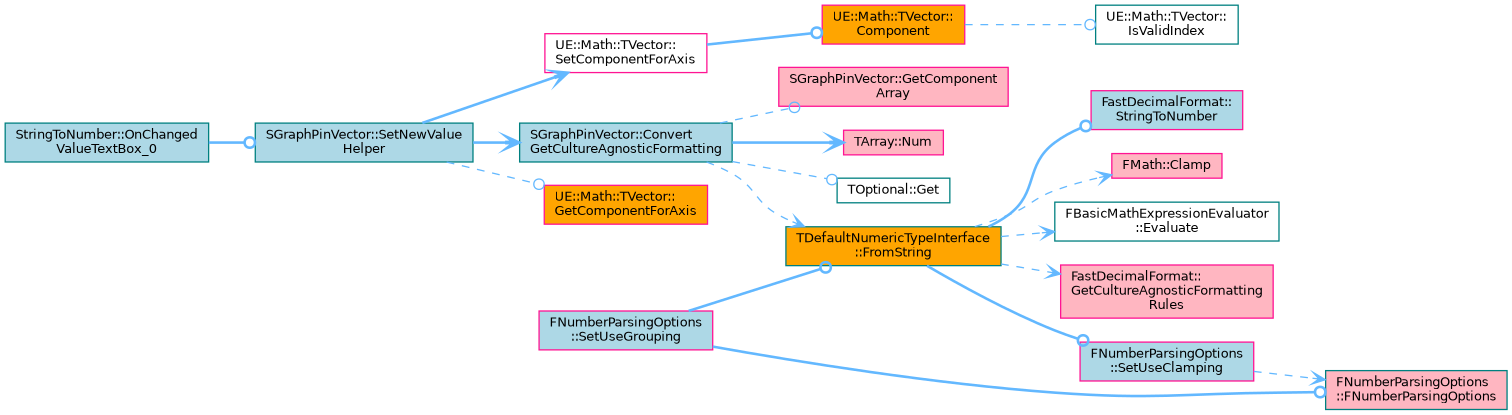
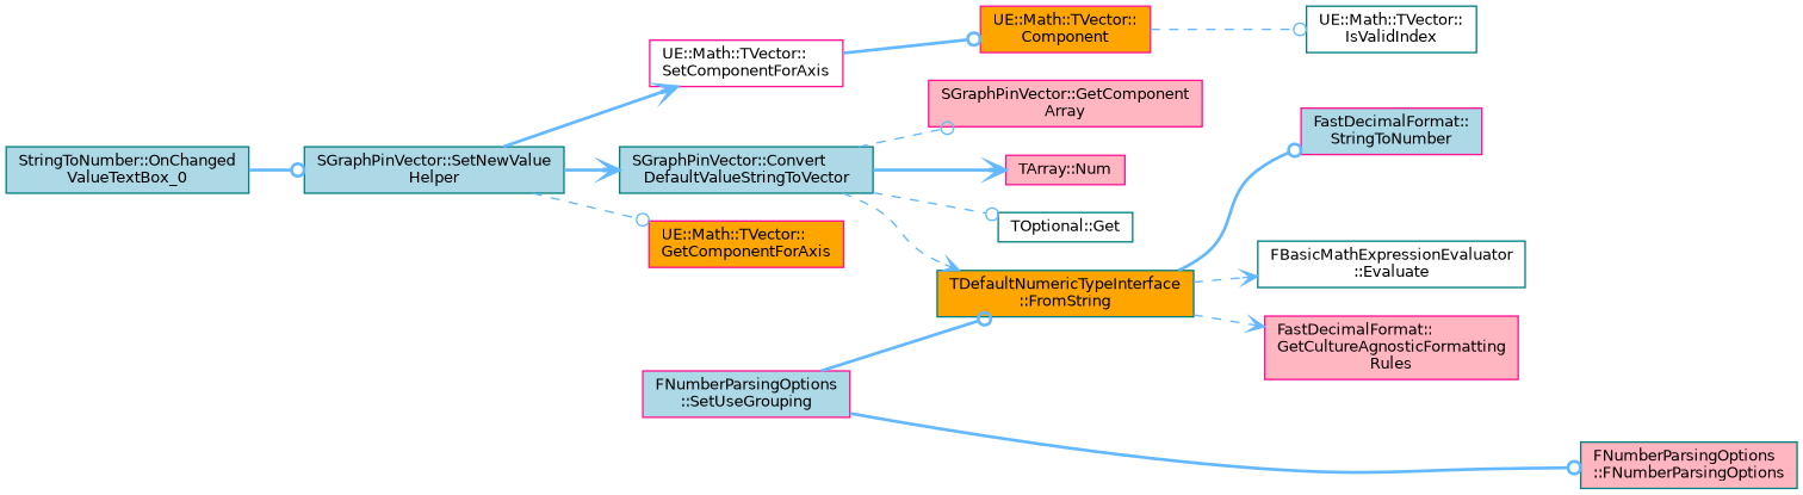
  digraph {
    rankdir=LR
    node [color=deeppink fillcolor=lightblue fontname=Helvetica fontsize=10 shape=box style=filled]
    edge [arrowhead=odot color=steelblue1 fontname=Helvetica fontsize=10 labelfontname=Helvetica labelfontsize=10 style=bold]
    n1 [color=teal fontcolor=black height=0.2 label="StringToNumber::OnChanged\lValueTextBox_0" width=0.4]
    n2 [color=teal height=0.2 label="SGraphPinVector::SetNewValue\lHelper" width=0.4]
-   n3 [color=teal height=0.2 label="SGraphPinVector::Convert\lGetCultureAgnosticFormatting" width=0.4]
+   n3 [color=teal height=0.2 label="SGraphPinVector::Convert\lDefaultValueStringToVector" width=0.4]
    n4 [fillcolor=orange height=0.2 label="UE::Math::TVector::\lGetComponentForAxis" width=0.4]
    n5 [fillcolor=white height=0.2 label="UE::Math::TVector::\lSetComponentForAxis" width=0.4]
    n6 [color=teal fillcolor=orange height=0.2 label="TDefaultNumericTypeInterface\l::FromString" width=0.4]
    n7 [color=teal fillcolor=white height=0.2 label="TOptional::Get" width=0.4]
    n8 [fillcolor=lightpink height=0.2 label="SGraphPinVector::GetComponent\lArray" width=0.4]
    n9 [fillcolor=lightpink height=0.2 label="TArray::Num" width=0.4]
    n10 [fillcolor=orange height=0.2 label="UE::Math::TVector::\lComponent" width=0.4]
-   n11 [fillcolor=lightpink height=0.2 label="FMath::Clamp" width=0.4]
    n12 [color=teal fillcolor=white height=0.2 label="FBasicMathExpressionEvaluator\l::Evaluate" width=0.4]
    n13 [fillcolor=lightpink height=0.2 label="FastDecimalFormat::\lGetCultureAgnosticFormatting\lRules" width=0.4]
-   n14 [height=0.2 label="FNumberParsingOptions\l::SetUseClamping" width=0.4]
    n15 [height=0.2 label="FastDecimalFormat::\lStringToNumber" width=0.4]
    n16 [color=teal fillcolor=lightpink height=0.2 label="FNumberParsingOptions\l::FNumberParsingOptions" width=0.4]
    n17 [height=0.2 label="FNumberParsingOptions\l::SetUseGrouping" width=0.4]
    n18 [color=teal fillcolor=white height=0.2 label="UE::Math::TVector::\lIsValidIndex" width=0.4]
    n1 -> n2
    n2 -> n3 [arrowhead=vee]
    n2 -> n4 [style=dashed]
    n2 -> n5 [arrowhead=vee]
    n3 -> n6 [arrowhead=vee style=dashed]
    n3 -> n7 [style=dashed]
    n3 -> n8 [style=dashed]
    n3 -> n9 [arrowhead=vee]
    n5 -> n10
-   n6 -> n11 [arrowhead=vee style=dashed]
    n6 -> n12 [arrowhead=vee style=dashed]
    n6 -> n13 [arrowhead=vee style=dashed]
-   n6 -> n14
    n6 -> n15
    n10 -> n18 [style=dashed]
-   n14 -> n16 [arrowhead=vee style=dashed]
    n17 -> n6
    n17 -> n16
  }
